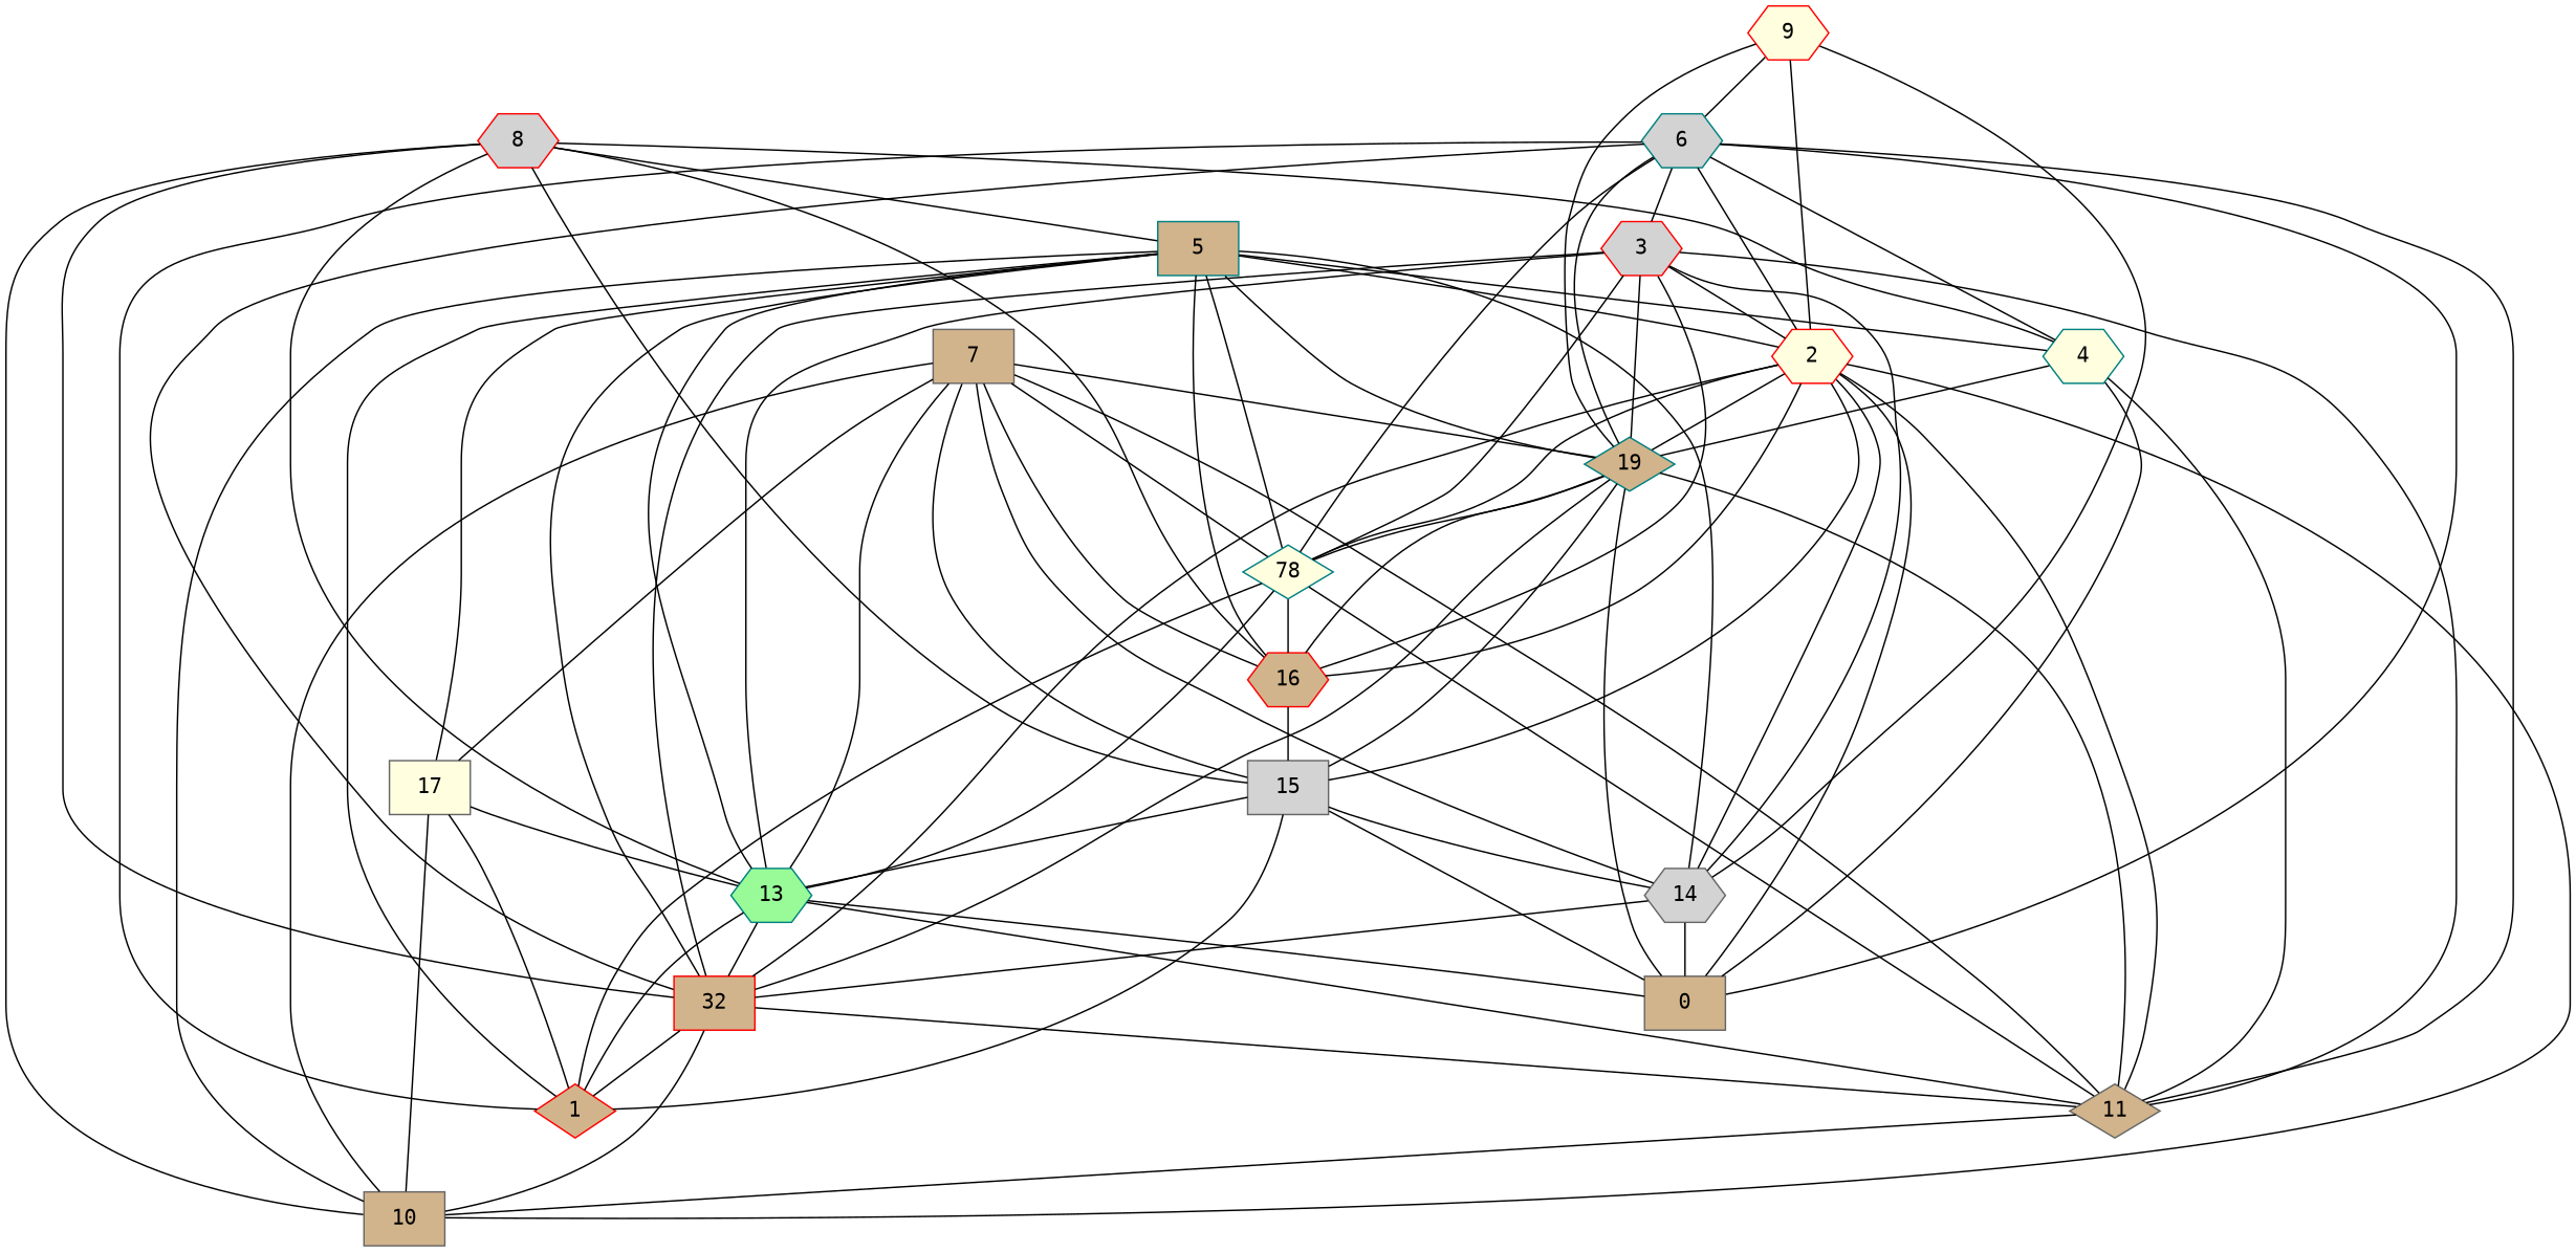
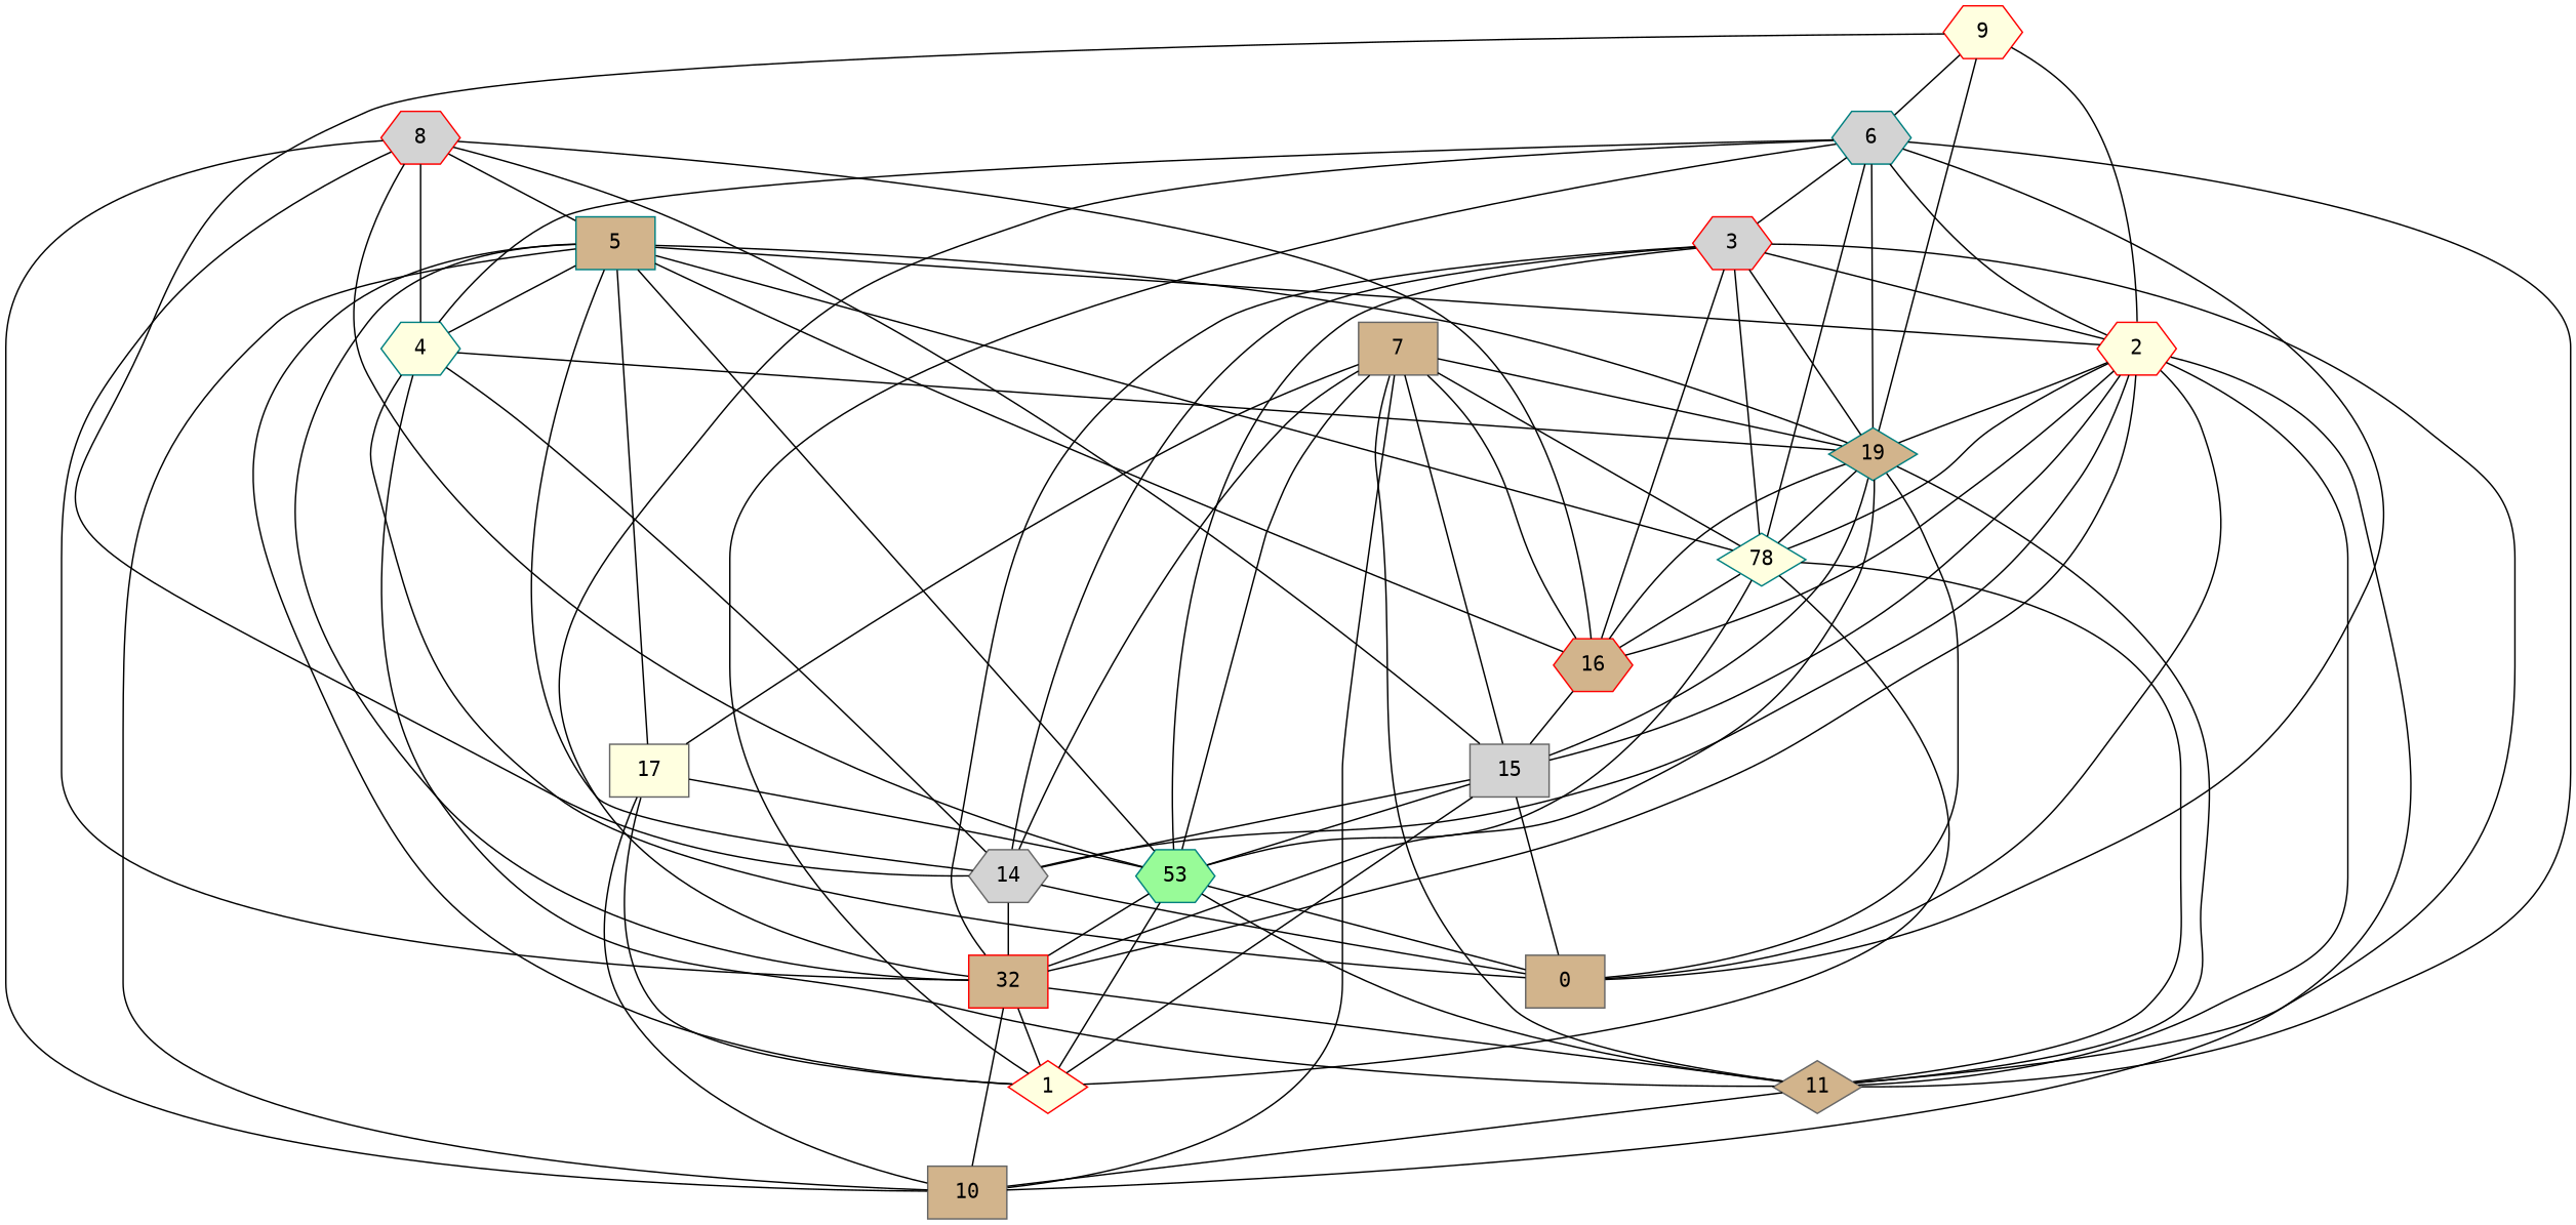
  digraph {
    fontname="DejaVu Sans Mono"
    node [color=gray40 fillcolor=tan fontname="DejaVu Sans Mono" shape=hexagon style=filled]
    edge [color=black dir=none fontname="DejaVu Sans Mono"]
    7 [shape=box]
    14 [fillcolor=lightgrey]
    16 [color=red]
    19 [color=teal shape=diamond]
-   13 [color=teal fillcolor=palegreen]
+   13 [color=teal fillcolor=palegreen label=53]
    15 [fillcolor=lightgrey shape=box]
    10 [shape=box]
    17 [fillcolor=lightyellow shape=box]
    11 [shape=diamond]
    n10 [color=teal fillcolor=lightyellow label=78 shape=diamond]
    0 [shape=box]
    n12 [color=red label=32 shape=box]
-   1 [color=red shape=diamond]
+   1 [color=red fillcolor=lightyellow shape=diamond]
    8 [color=red fillcolor=lightgrey]
    4 [color=teal fillcolor=lightyellow]
    5 [color=teal shape=box]
    2 [color=red fillcolor=lightyellow]
    6 [color=teal fillcolor=lightgrey]
    3 [color=red fillcolor=lightgrey]
    9 [color=red fillcolor=lightyellow]
    subgraph sub_1 {
      7
      14
      16
      19
      13
      15
      10
      17
      11
      n10
      0
      n12
      1
      8
      4
      5
      2
      6
      3
      9
    }
    7 -> 14
    7 -> 16
    7 -> 19
    7 -> 13
    7 -> 15
    7 -> 10
    7 -> 17
    7 -> 11
    7 -> n10
    14 -> 0
    14 -> n12
    16 -> 15
    19 -> 16
    19 -> 15
    19 -> 11
    19 -> n10
    19 -> 0
    19 -> n12
    13 -> 11
    13 -> 0
    13 -> n12
    13 -> 1
    15 -> 14
    15 -> 13
    15 -> 0
    15 -> 1
    17 -> 13
    17 -> 10
    17 -> 1
    11 -> 10
    n10 -> 16
    n10 -> 13
    n10 -> 11
    n10 -> 1
    n12 -> 10
    n12 -> 11
    n12 -> 1
    8 -> 16
    8 -> 13
    8 -> 15
    8 -> 10
    8 -> n12
    8 -> 4
    8 -> 5
+   4 -> 14
    4 -> 19
    4 -> 11
    4 -> 0
    5 -> 14
    5 -> 16
    5 -> 19
    5 -> 13
    5 -> 10
    5 -> 17
    5 -> n10
    5 -> n12
    5 -> 1
    5 -> 4
    5 -> 2
    2 -> 14
    2 -> 16
    2 -> 19
    2 -> 15
    2 -> 10
    2 -> 11
    2 -> n10
    2 -> 0
    2 -> n12
    6 -> 19
    6 -> 11
    6 -> n10
    6 -> 0
    6 -> n12
    6 -> 1
    6 -> 4
    6 -> 2
    6 -> 3
    3 -> 14
    3 -> 16
    3 -> 19
    3 -> 13
    3 -> 11
    3 -> n10
    3 -> n12
    3 -> 2
    9 -> 14
    9 -> 19
    9 -> 2
    9 -> 6
  }
